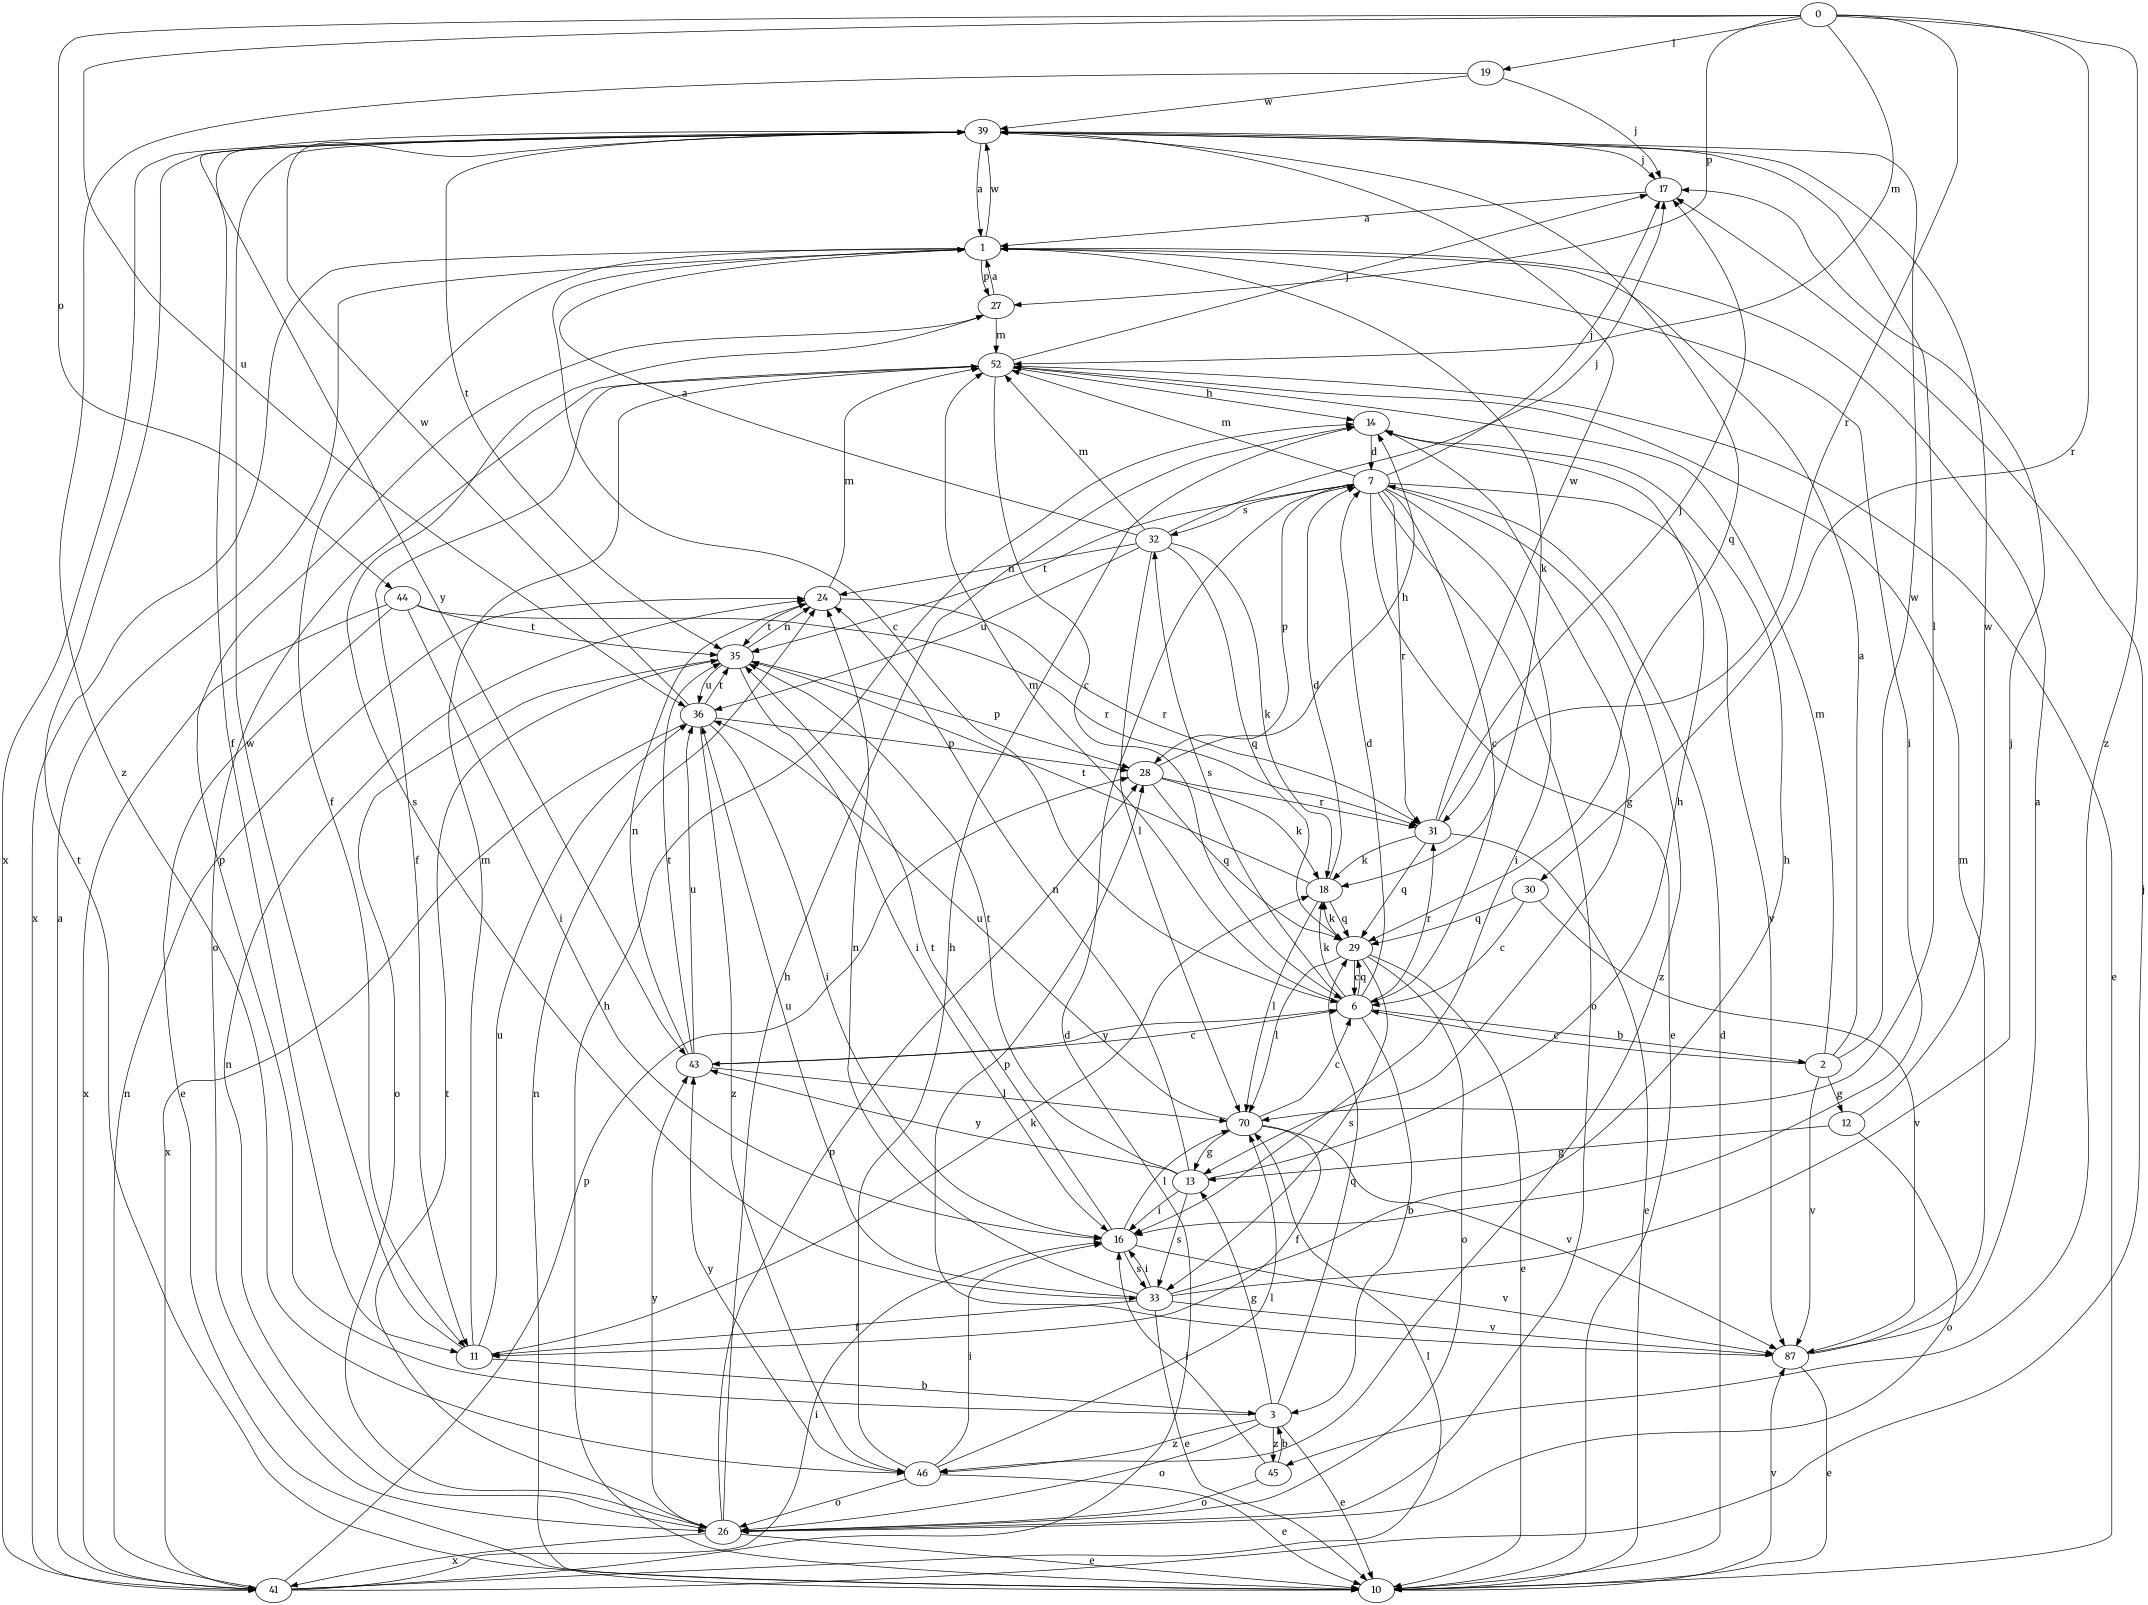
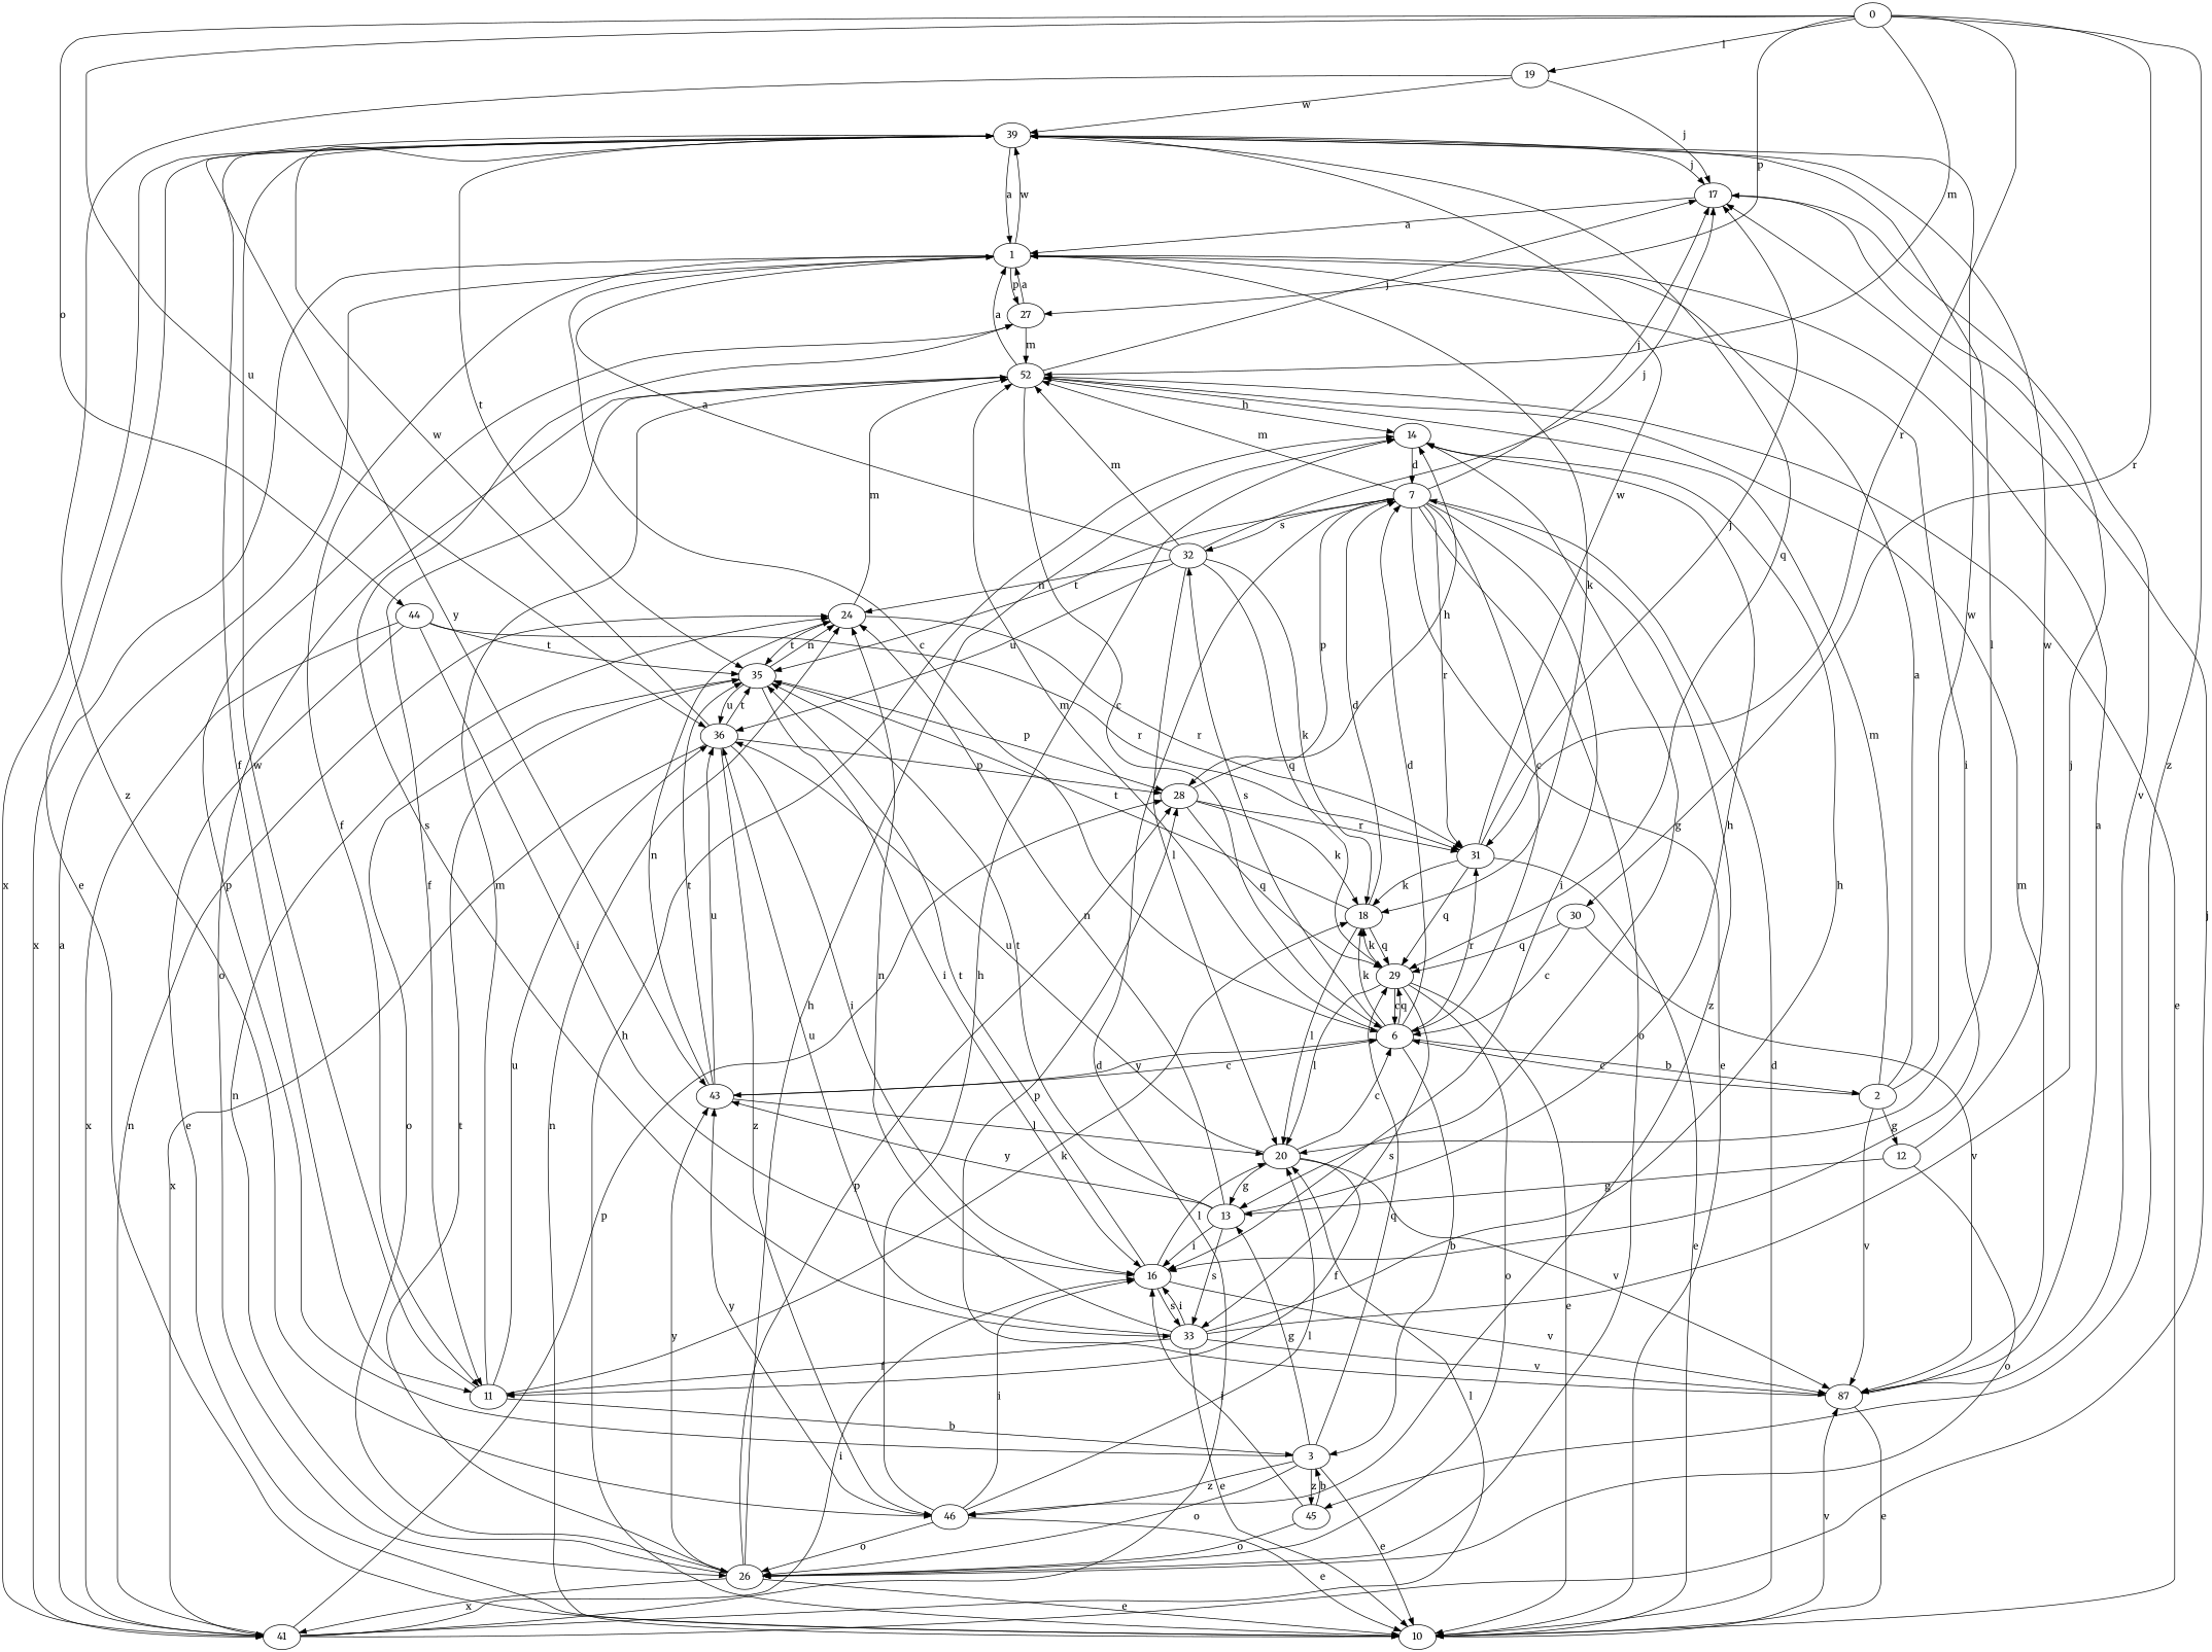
  strict digraph {
    fontname=Merriweather
    node [fontname=Merriweather]
    edge [fontname=Merriweather]
    0
    19
    n3 [label=52]
    27
    30
    31
    36
    44
    45
    39
    46
    17
    1
    6
    11
    10
    26
    14
    33
    n20 [label=87]
    29
    18
    16
    41
    28
    35
    3
    2
    7
    32
    43
-   20 [label=70]
+   20
    24
    12
    13
    0 -> 19 [label=l]
    0 -> n3 [label=m]
    0 -> 27 [label=p]
    0 -> 30 [label=r]
    0 -> 31 [label=r]
    0 -> 36 [label=u]
    0 -> 44 [label=o]
    0 -> 45 [label=z]
    19 -> 39 [label=w]
    19 -> 46 [label=z]
    19 -> 17 [label=j]
    n3 -> 17 [label=j]
+   n3 -> 1 [label=a]
    n3 -> 6 [label=c]
    n3 -> 11 [label=f]
    n3 -> 10 [label=e]
    n3 -> 26 [label=o]
    n3 -> 14 [label=h]
    27 -> n3 [label=m]
    27 -> 1 [label=a]
    27 -> 33 [label=s]
    30 -> 6 [label=c]
    30 -> n20 [label=v]
    30 -> 29 [label=q]
    31 -> 39 [label=w]
    31 -> 17 [label=j]
    31 -> 10 [label=e]
    31 -> 29 [label=q]
    31 -> 18 [label=k]
    36 -> 39 [label=w]
    36 -> 46 [label=z]
    36 -> 16 [label=i]
    36 -> 41 [label=x]
    36 -> 28 [label=p]
    36 -> 35 [label=t]
    44 -> 31 [label=r]
    44 -> 10 [label=e]
    44 -> 16 [label=i]
    44 -> 41 [label=x]
    44 -> 35 [label=t]
    45 -> 26 [label=o]
    45 -> 16 [label=i]
    45 -> 3 [label=b]
    39 -> 17 [label=j]
    39 -> 1 [label=a]
    39 -> 11 [label=f]
-   39 -> 10 [label=t]
+   39 -> 10 [label=e]
    39 -> 29 [label=q]
    39 -> 41 [label=x]
    39 -> 35 [label=t]
    39 -> 43 [label=y]
    39 -> 20 [label=l]
    46 -> 10 [label=e]
    46 -> 26 [label=o]
    46 -> 14 [label=h]
    46 -> 16 [label=i]
    46 -> 43 [label=y]
    46 -> 20 [label=l]
    17 -> 1 [label=a]
    1 -> 27 [label=p]
    1 -> 39 [label=w]
    1 -> 6 [label=c]
    1 -> 11 [label=f]
    1 -> 18 [label=k]
    1 -> 16 [label=i]
    1 -> 41 [label=x]
    6 -> n3 [label=m]
    6 -> 31 [label=r]
    6 -> 29 [label=q]
    6 -> 18 [label=k]
    6 -> 3 [label=b]
    6 -> 2 [label=b]
    6 -> 7 [label=d]
    6 -> 32 [label=s]
    6 -> 43 [label=y]
    11 -> n3 [label=m]
    11 -> 36 [label=u]
    11 -> 39 [label=w]
    11 -> 18 [label=k]
    11 -> 3 [label=b]
    10 -> 14 [label=h]
    10 -> n20 [label=v]
    10 -> 7 [label=d]
    10 -> 24 [label=n]
    26 -> 10 [label=e]
    26 -> 14 [label=h]
    26 -> 41 [label=x]
    26 -> 28 [label=p]
    26 -> 35 [label=t]
    26 -> 43 [label=y]
    26 -> 24 [label=n]
    14 -> 7 [label=d]
    14 -> 13 [label=g]
    33 -> 36 [label=u]
    33 -> 17 [label=j]
    33 -> 11 [label=f]
    33 -> 10 [label=e]
    33 -> 14 [label=h]
    33 -> n20 [label=v]
    33 -> 16 [label=i]
    33 -> 24 [label=n]
    n20 -> n3 [label=m]
    n20 -> 1 [label=a]
    n20 -> 10 [label=e]
    n20 -> 28 [label=p]
    29 -> 6 [label=c]
    29 -> 10 [label=e]
    29 -> 26 [label=o]
    29 -> 33 [label=s]
    29 -> 18 [label=k]
    29 -> 20 [label=l]
    18 -> 29 [label=q]
    18 -> 35 [label=t]
    18 -> 7 [label=d]
    18 -> 20 [label=l]
    16 -> 33 [label=s]
    16 -> n20 [label=v]
    16 -> 35 [label=t]
    16 -> 20 [label=l]
    41 -> 17 [label=j]
    41 -> 1 [label=a]
    41 -> 16 [label=i]
    41 -> 28 [label=p]
    41 -> 7 [label=d]
    41 -> 20 [label=l]
    41 -> 24 [label=n]
    28 -> 31 [label=r]
    28 -> 14 [label=h]
    28 -> 29 [label=q]
    28 -> 18 [label=k]
    35 -> 36 [label=u]
    35 -> 26 [label=o]
    35 -> 16 [label=i]
    35 -> 28 [label=p]
    35 -> 24 [label=n]
    3 -> 27 [label=p]
    3 -> 45 [label=z]
    3 -> 46 [label=z]
    3 -> 10 [label=e]
    3 -> 26 [label=o]
    3 -> 29 [label=q]
    3 -> 13 [label=g]
    2 -> n3 [label=m]
    2 -> 39 [label=w]
    2 -> 1 [label=a]
    2 -> 6 [label=c]
    2 -> n20 [label=v]
    2 -> 12 [label=g]
    7 -> n3 [label=m]
    7 -> 31 [label=r]
    7 -> 46 [label=z]
    7 -> 17 [label=j]
    7 -> 6 [label=c]
    7 -> 10 [label=e]
    7 -> 26 [label=o]
-   7 -> n20 [label=v]
+   17 -> n20 [label=v]
    7 -> 16 [label=i]
    7 -> 28 [label=p]
    7 -> 35 [label=t]
    7 -> 32 [label=s]
    32 -> n3 [label=m]
    32 -> 36 [label=u]
    32 -> 17 [label=j]
    32 -> 1 [label=a]
    32 -> 29 [label=q]
    32 -> 18 [label=k]
    32 -> 20 [label=l]
    32 -> 24 [label=n]
    43 -> 36 [label=u]
    43 -> 6 [label=c]
    43 -> 35 [label=t]
    43 -> 20 [label=l]
    43 -> 24 [label=n]
    20 -> 36 [label=u]
    20 -> 6 [label=c]
    20 -> 11 [label=f]
    20 -> n20 [label=v]
    20 -> 13 [label=g]
    24 -> n3 [label=m]
    24 -> 31 [label=r]
    24 -> 35 [label=t]
    12 -> 39 [label=w]
    12 -> 26 [label=o]
    12 -> 13 [label=g]
    13 -> 14 [label=h]
    13 -> 33 [label=s]
    13 -> 16 [label=i]
    13 -> 35 [label=t]
    13 -> 43 [label=y]
    13 -> 24 [label=n]
  }
